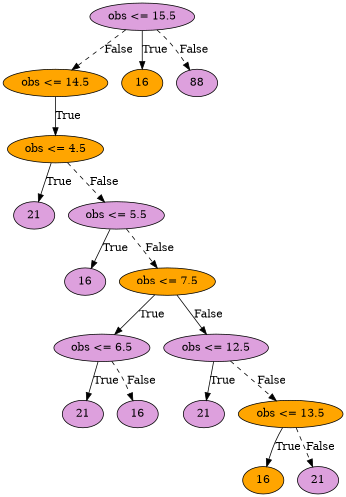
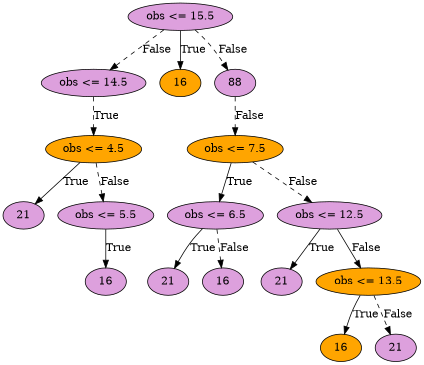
  digraph {
    node [fillcolor=plum style=filled]
-   n1 [fillcolor=orange label="obs <= 14.5"]
+   n1 [label="obs <= 14.5"]
    n2 [fillcolor=orange label="obs <= 4.5"]
    n3 [label=21]
    n4 [label="obs <= 5.5"]
    n5 [label="obs <= 15.5"]
    n6 [fillcolor=orange label=16]
    n7 [label=88]
    n8 [label=16]
    n9 [fillcolor=orange label="obs <= 7.5"]
    n10 [label="obs <= 6.5"]
    n11 [label="obs <= 12.5"]
    n12 [label=21]
    n13 [label=16]
    n14 [label=21]
    n15 [fillcolor=orange label="obs <= 13.5"]
    n16 [fillcolor=orange label=16]
    n17 [label=21]
-   n1 -> n2 [label=True]
+   n1 -> n2 [label=True style=dashed]
    n2 -> n3 [label=True]
    n2 -> n4 [label=False style=dashed]
    n4 -> n8 [label=True]
-   n4 -> n9 [label=False style=dashed]
+   n7 -> n9 [label=False style=dashed]
    n5 -> n1 [label=False style=dashed]
    n5 -> n6 [label=True]
    n5 -> n7 [label=False style=dashed]
    n9 -> n10 [label=True]
-   n9 -> n11 [label=False style=solid]
+   n9 -> n11 [label=False style=dashed]
    n10 -> n12 [label=True]
    n10 -> n13 [label=False style=dashed]
    n11 -> n14 [label=True]
-   n11 -> n15 [label=False style=dashed]
+   n11 -> n15 [label=False style=solid]
    n15 -> n16 [label=True]
    n15 -> n17 [label=False style=dashed]
  }
